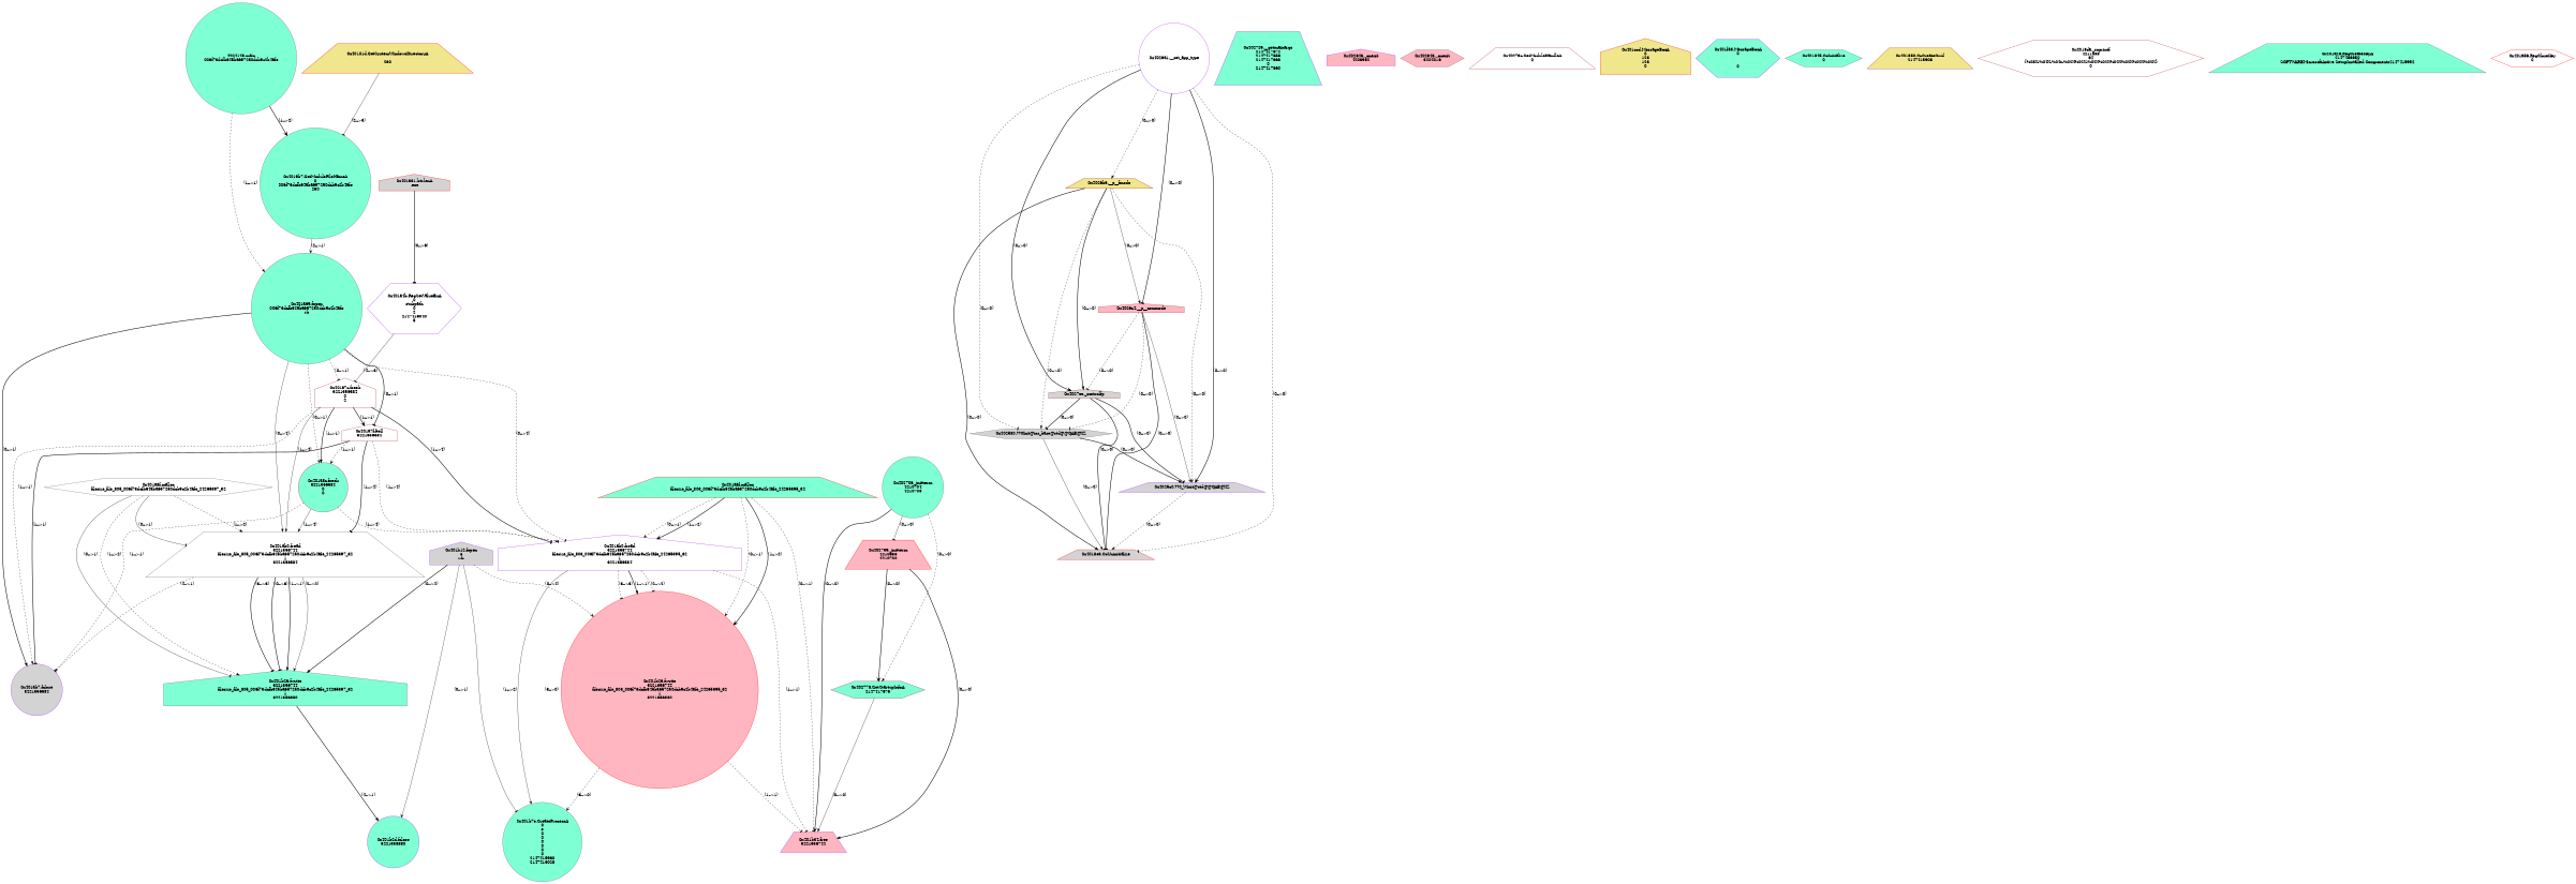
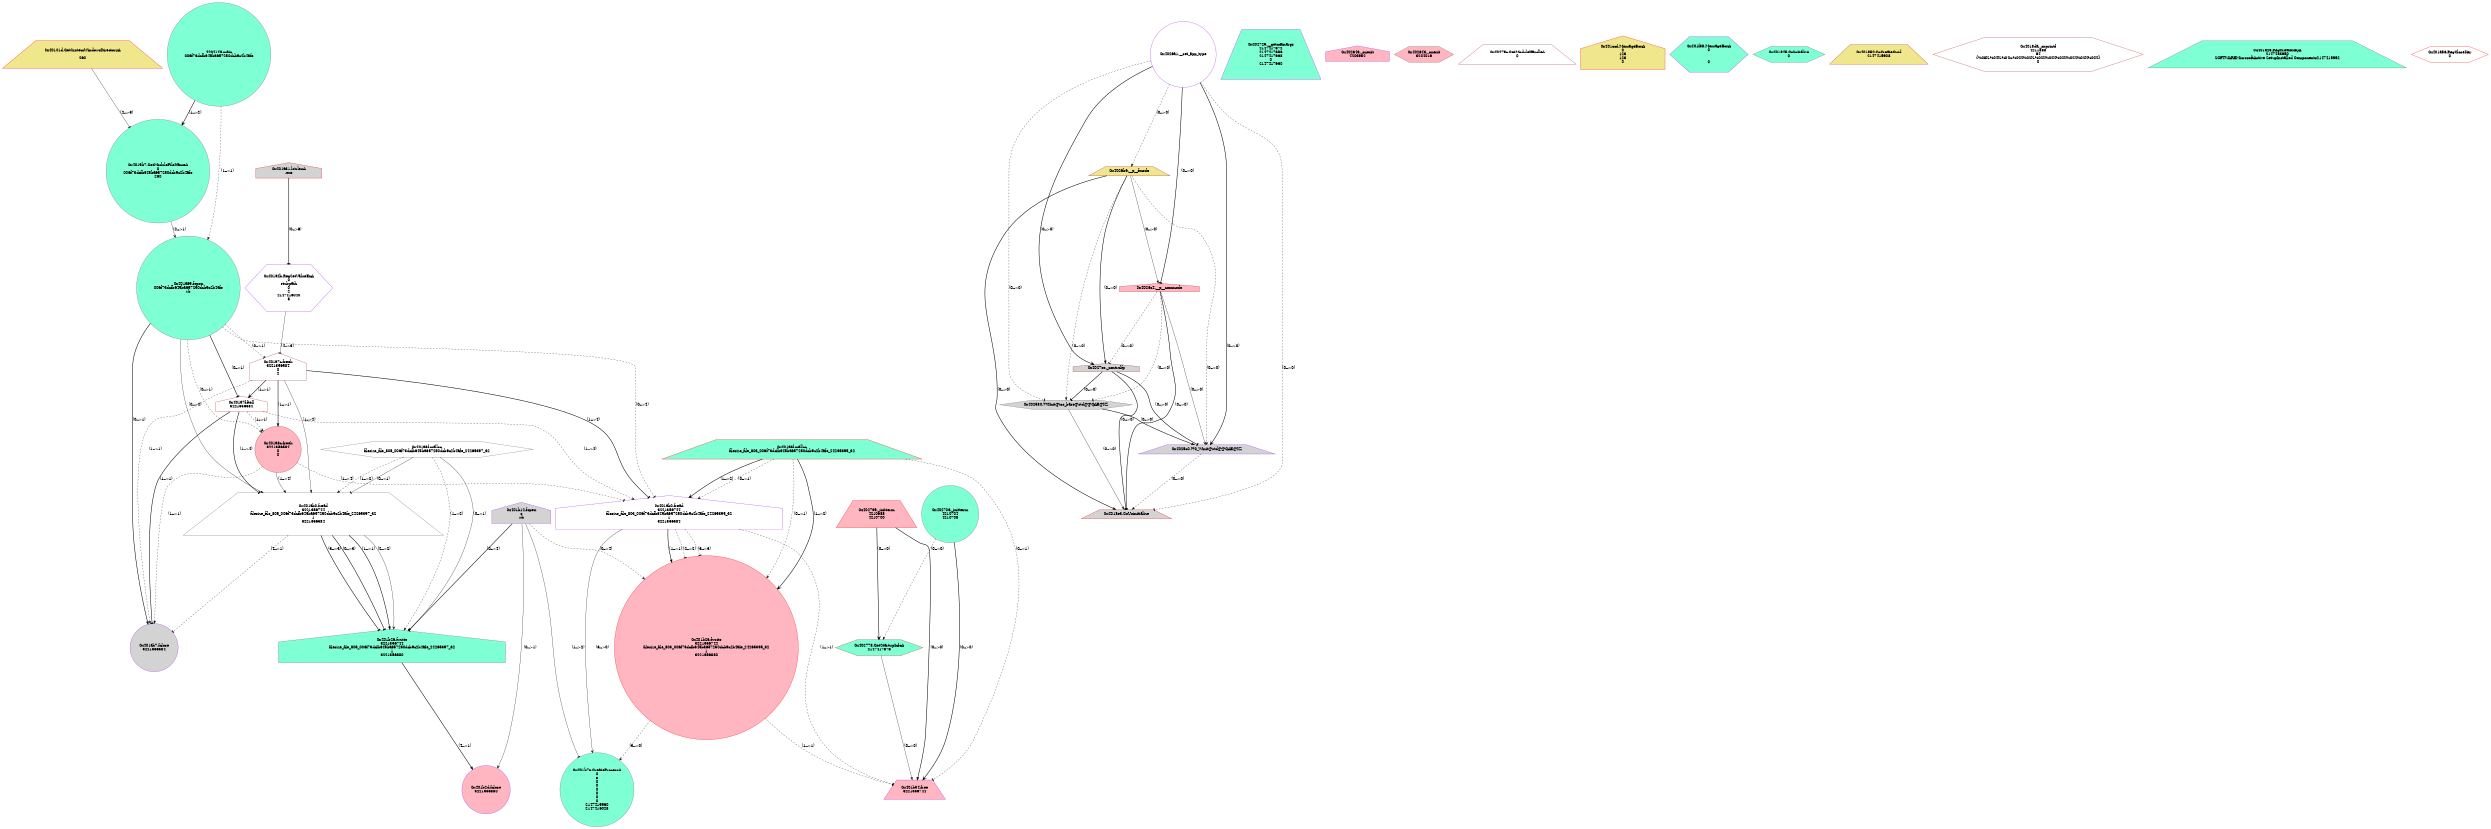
  digraph {
    node [color=gray40 fillcolor=aquamarine shape=trapezium style=filled]
    edge [arrowhead=tee style=bold]
    n1 [label="4204148.main\n006f73dcfb645ba657250dcb9c2b4afe" shape=circle]
    n2 [label="0x4019b7.GetModuleFileNameA\n0\n006f73dcfb645ba657250dcb9c2b4afe\n260" shape=circle]
    n3 [label="0x401a69.fopen\n006f73dcfb645ba657250dcb9c2b4afe\nrb" shape=circle]
    n4 [color=brown fillcolor=white label="0x401a7c.fseek\n3221356584\n0\n2" shape=house]
    n5 [color=brown fillcolor=white label="0x401a7f.ftell\n3221356584" shape=house]
-   n6 [color=brown label="0x401a8c.fseek\n3221356584\n0\n0" shape=circle]
+   n6 [color=brown fillcolor=lightpink label="0x401a8c.fseek\n3221356584\n0\n0" shape=circle]
    n7 [fillcolor=white label="0x401ab0.fread\n3221356744\nfilesize_file_805_006f73dcfb645ba657250dcb9c2b4afe_24265397_32\n1\n3221356584"]
    n8 [color=purple fillcolor=lightgrey label="0x401ab7.fclose\n3221356584" shape=circle]
    n9 [color=purple fillcolor=white label="0x401ab0.fread\n3221356744\nfilesize_file_803_006f73dcfb645ba657250dcb9c2b4afe_24265395_32\n1\n3221356584" shape=house]
    n10 [color=purple fillcolor=white label="0x4026a1.__set_app_type\n" shape=circle]
    n11 [color=brown fillcolor=khaki label="0x4026b6.__p__fmode\n"]
    n12 [color=brown fillcolor=lightpink label="0x4026c4.__p__commode\n" shape=house]
    n13 [color=brown fillcolor=lightgrey label="0x4027ee._controlfp\n" shape=house]
    n14 [fillcolor=lightgrey label="0x402580.??0Init@ios_base@std@@QAE@XZ\n" shape=hexagon]
    n15 [color=purple fillcolor=lightgrey label="0x4025c0.??0_Winit@std@@QAE@XZ\n"]
    n16 [color=red fillcolor=lightgrey label="0x4018e3.CoUninitialize\n"]
    n17 [label="0x402706._initterm\n4210704\n4210708" shape=circle]
    n18 [color=red fillcolor=lightpink label="0x402739._initterm\n4210688\n4210700"]
    n19 [color=brown label="0x402778.GetStartupInfoA\n2147417676" shape=hexagon]
    n20 [color=purple fillcolor=lightpink label="0x401b34.free\n3221356744"]
    n21 [color=purple label="0x402729.__getmainargs\n2147417672\n2147417656\n2147417668\n0\n2147417660"]
    n22 [color=purple fillcolor=lightpink label="0x402643._onexit\n4203952" shape=house]
    n23 [fillcolor=lightpink label="0x402643._onexit\n3204016" shape=hexagon]
    n24 [color=brown fillcolor=white label="0x40279c.GetModuleHandleA\n0"]
    n25 [color=red fillcolor=khaki label="0x401ccd.MessageBoxA\n0\n123\n123\n0" shape=house]
    n26 [color=purple label="0x401f88.MessageBoxA\n0\n\n\n0" shape=hexagon]
    n27 [label="0x401845.CoInitialize\n0" shape=hexagon]
    n28 [color=brown fillcolor=khaki label="0x401850.CoCreateGuid\n2147415908"]
    n29 [color=brown fillcolor=white label="0x4018da._snprintf\n4211888\n64\n{%08X-%04X-%04x-%02X%02X-%02X%02X%02X%02X%02X%02X}\n0" shape=hexagon]
    n30 [color=red fillcolor=khaki label="0x40101d.GetSystemWindowsDirectoryA\n\n260"]
    n31 [label="0x401a26.RegCreateKeyA\n2147483650\nSOFTWARE\Microsoft\Active Setup\Installed Components2147415952"]
    n32 [color=red fillcolor=lightgrey label="0x401a31.lstrlenA\n\.exe" shape=house]
    n33 [color=purple fillcolor=white label="0x401a4b.RegSetValueExA\n0\nstubpath\n0\n2\n2147416040\n5" shape=hexagon]
    n34 [color=red fillcolor=white label="0x401a56.RegCloseKey\n0" shape=hexagon]
    n35 [label="0x401b26.fwrite\n3221356744\nfilesize_file_805_006f73dcfb645ba657250dcb9c2b4afe_24265397_32\n1\n3221356880" shape=house]
    n36 [color=red fillcolor=lightpink label="0x401b26.fwrite\n3221356744\nfilesize_file_803_006f73dcfb645ba657250dcb9c2b4afe_24265395_32\n1\n3221356880" shape=circle]
    n37 [label="0x401b7e.CreateProcessA\n0\ne\n0\n0\n0\n0\n0\n0\n2147415960\n2147416028" shape=circle]
    n38 [fillcolor=white label="0x401a8f.malloc\nfilesize_file_805_006f73dcfb645ba657250dcb9c2b4afe_24265397_32" shape=hexagon]
-   n39 [color=purple label="0x401b2d.fclose\n3221356880" shape=circle]
+   n39 [color=purple fillcolor=lightpink label="0x401b2d.fclose\n3221356880" shape=circle]
    n40 [color=purple fillcolor=lightgrey label="0x401b12.fopen\ne\nwb" shape=house]
    n41 [color=red label="0x401a8f.malloc\nfilesize_file_803_006f73dcfb645ba657250dcb9c2b4afe_24265395_32"]
    n1 -> n2 [arrowhead=vee label="(1-->2)"]
    n1 -> n3 [arrowhead=normal label="(1-->1)" style=dashed]
    n2 -> n3 [arrowhead=vee label="(2-->1)" style=solid]
    n3 -> n4 [label="(0-->1)" style=dashed]
    n3 -> n5 [label="(0-->1)"]
    n3 -> n6 [arrowhead=vee label="(0-->1)" style=dashed]
    n3 -> n7 [arrowhead=normal label="(0-->4)" style=solid]
    n3 -> n8 [arrowhead=normal label="(0-->1)"]
    n3 -> n9 [label="(0-->4)" style=dashed]
    n4 -> n5 [arrowhead=vee label="(1-->1)"]
    n4 -> n6 [arrowhead=normal label="(1-->1)"]
    n4 -> n7 [arrowhead=normal label="(1-->4)" style=solid]
    n4 -> n8 [arrowhead=normal label="(1-->1)" style=dashed]
    n4 -> n9 [label="(1-->4)"]
    n5 -> n6 [arrowhead=vee label="(1-->1)" style=dashed]
    n5 -> n7 [label="(1-->4)"]
    n5 -> n8 [label="(1-->1)"]
    n5 -> n9 [arrowhead=vee label="(1-->4)" style=dashed]
    n6 -> n7 [arrowhead=normal label="(1-->4)" style=solid]
    n6 -> n8 [arrowhead=normal label="(1-->1)" style=dashed]
    n6 -> n9 [label="(1-->4)" style=dashed]
    n7 -> n8 [label="(4-->1)" style=dashed]
    n7 -> n35 [arrowhead=normal label="(1-->1)"]
    n7 -> n35 [arrowhead=vee label="(2-->2)" style=solid]
    n7 -> n35 [label="(3-->3)"]
    n7 -> n35 [label="(0-->3)"]
    n9 -> n20 [label="(1-->1)" style=dashed]
    n9 -> n36 [arrowhead=normal label="(1-->1)"]
    n9 -> n36 [label="(2-->2)" style=dashed]
    n9 -> n36 [label="(3-->3)" style=dashed]
    n9 -> n37 [arrowhead=vee label="(3-->0)" style=solid]
    n10 -> n11 [arrowhead=normal label="(0-->0)" style=dashed]
    n10 -> n12 [label="(0-->0)"]
    n10 -> n13 [arrowhead=vee label="(0-->0)"]
    n10 -> n14 [label="(0-->0)" style=dashed]
    n10 -> n15 [arrowhead=vee label="(0-->0)"]
    n10 -> n16 [label="(0-->0)" style=dashed]
    n11 -> n12 [arrowhead=normal label="(0-->0)" style=solid]
    n11 -> n13 [arrowhead=normal label="(0-->0)"]
    n11 -> n14 [arrowhead=normal label="(0-->0)" style=dashed]
    n11 -> n15 [arrowhead=vee label="(0-->0)" style=dashed]
    n11 -> n16 [arrowhead=normal label="(0-->0)"]
    n12 -> n13 [label="(0-->0)" style=dashed]
    n12 -> n14 [label="(0-->0)" style=dashed]
    n12 -> n15 [arrowhead=vee label="(0-->0)" style=solid]
    n12 -> n16 [label="(0-->0)"]
    n13 -> n14 [label="(0-->0)"]
    n13 -> n15 [label="(0-->0)"]
    n13 -> n16 [label="(0-->0)"]
    n14 -> n15 [arrowhead=normal label="(0-->0)"]
    n14 -> n16 [arrowhead=normal label="(0-->0)" style=solid]
    n15 -> n16 [arrowhead=normal label="(0-->0)" style=dashed]
-   n17 -> n18 [label="(0-->0)" style=solid]
    n17 -> n19 [arrowhead=normal label="(0-->0)" style=dashed]
    n17 -> n20 [arrowhead=vee label="(0-->0)"]
    n18 -> n19 [arrowhead=vee label="(0-->0)"]
    n18 -> n20 [arrowhead=normal label="(0-->0)"]
    n19 -> n20 [arrowhead=normal label="(0-->0)" style=solid]
    n30 -> n2 [label="(2-->3)" style=solid]
    n32 -> n33 [label="(0-->6)"]
    n33 -> n4 [label="(4-->3)" style=solid]
    n35 -> n39 [arrowhead=normal label="(4-->1)"]
    n36 -> n20 [label="(1-->1)" style=dashed]
    n36 -> n37 [arrowhead=vee label="(3-->0)" style=dashed]
    n38 -> n7 [label="(0-->1)" style=solid]
    n38 -> n7 [arrowhead=normal label="(1-->2)" style=dashed]
    n38 -> n35 [label="(0-->1)" style=solid]
    n38 -> n35 [arrowhead=normal label="(1-->2)" style=dashed]
    n40 -> n35 [arrowhead=normal label="(0-->4)"]
    n40 -> n36 [arrowhead=vee label="(0-->4)" style=dashed]
    n40 -> n37 [label="(1-->2)" style=solid]
    n40 -> n39 [arrowhead=vee label="(0-->1)" style=solid]
    n41 -> n9 [arrowhead=vee label="(0-->1)" style=dashed]
    n41 -> n9 [arrowhead=vee label="(1-->2)"]
    n41 -> n20 [label="(0-->1)" style=dashed]
    n41 -> n36 [arrowhead=vee label="(0-->1)" style=dashed]
    n41 -> n36 [arrowhead=vee label="(1-->2)"]
  }
